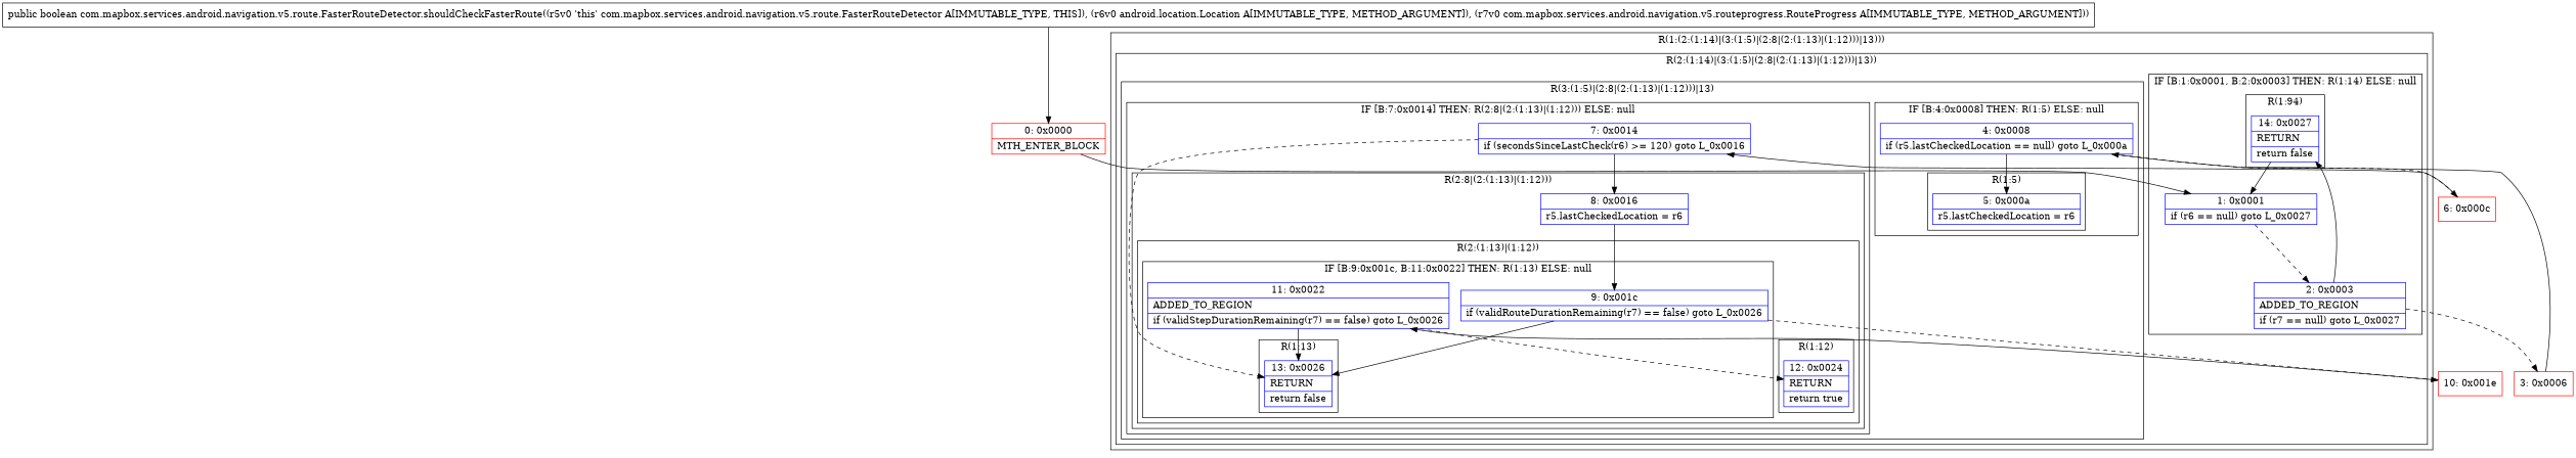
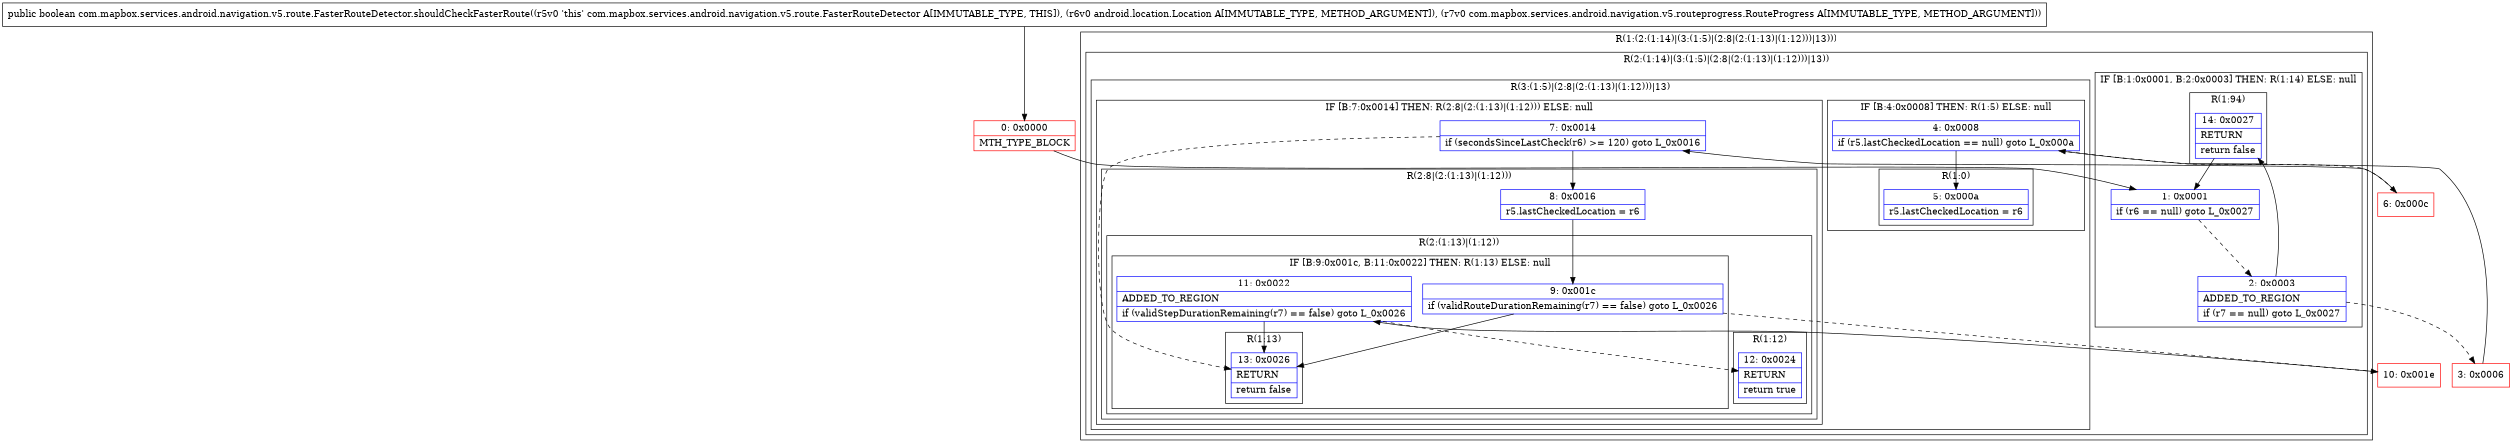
  digraph {
    node [color=blue shape=record]
    n1 [label="{14\:\ 0x0027|RETURN\l|return false\l}"]
    n2 [label="{1\:\ 0x0001|if (r6 == null) goto L_0x0027\l}"]
    n3 [label="{2\:\ 0x0003|ADDED_TO_REGION\l|if (r7 == null) goto L_0x0027\l}"]
    n4 [label="{5\:\ 0x000a|r5.lastCheckedLocation = r6\l}"]
    n5 [label="{4\:\ 0x0008|if (r5.lastCheckedLocation == null) goto L_0x000a\l}"]
    n6 [label="{13\:\ 0x0026|RETURN\l|return false\l}"]
    n7 [label="{9\:\ 0x001c|if (validRouteDurationRemaining(r7) == false) goto L_0x0026\l}"]
    n8 [label="{11\:\ 0x0022|ADDED_TO_REGION\l|if (validStepDurationRemaining(r7) == false) goto L_0x0026\l}"]
    n9 [label="{12\:\ 0x0024|RETURN\l|return true\l}"]
    n10 [label="{8\:\ 0x0016|r5.lastCheckedLocation = r6\l}"]
    n11 [label="{7\:\ 0x0014|if (secondsSinceLastCheck(r6) \>= 120) goto L_0x0016\l}"]
    n12 [color=red label="{3\:\ 0x0006}"]
    n13 [color=red label="{6\:\ 0x000c}"]
    n14 [color=red label="{10\:\ 0x001e}"]
-   n15 [color=red label="{0\:\ 0x0000|MTH_ENTER_BLOCK\l}"]
+   n15 [color=red label="{0\:\ 0x0000|MTH_TYPE_BLOCK\l}"]
    n16 [label="{public boolean com.mapbox.services.android.navigation.v5.route.FasterRouteDetector.shouldCheckFasterRoute((r5v0 'this' com.mapbox.services.android.navigation.v5.route.FasterRouteDetector A[IMMUTABLE_TYPE, THIS]), (r6v0 android.location.Location A[IMMUTABLE_TYPE, METHOD_ARGUMENT]), (r7v0 com.mapbox.services.android.navigation.v5.routeprogress.RouteProgress A[IMMUTABLE_TYPE, METHOD_ARGUMENT])) }" color=""]
    subgraph cluster_1 {
      label="R(1:(2:(1:14)|(3:(1:5)|(2:8|(2:(1:13)|(1:12)))|13)))"
      subgraph cluster_2 {
        label="R(2:(1:14)|(3:(1:5)|(2:8|(2:(1:13)|(1:12)))|13))"
        subgraph cluster_3 {
          label="IF [B:1:0x0001, B:2:0x0003] THEN: R(1:14) ELSE: null"
          n2
          n3
          subgraph cluster_4 {
            label="R(1:94)"
            n1
          }
        }
        subgraph cluster_5 {
          label="R(3:(1:5)|(2:8|(2:(1:13)|(1:12)))|13)"
          subgraph cluster_6 {
            label="IF [B:4:0x0008] THEN: R(1:5) ELSE: null"
            n5
            subgraph cluster_7 {
-             label="R(1:5)"
+             label="R(1:0)"
              n4
            }
          }
          subgraph cluster_8 {
            label="IF [B:7:0x0014] THEN: R(2:8|(2:(1:13)|(1:12))) ELSE: null"
            n11
            subgraph cluster_9 {
              label="R(2:8|(2:(1:13)|(1:12)))"
              n10
              subgraph cluster_10 {
                label="R(2:(1:13)|(1:12))"
                subgraph cluster_11 {
                  label="IF [B:9:0x001c, B:11:0x0022] THEN: R(1:13) ELSE: null"
                  n7
                  n8
                  subgraph cluster_12 {
                    label="R(1:13)"
                    n6
                  }
                }
                subgraph cluster_13 {
                  label="R(1:12)"
                  n9
                }
              }
            }
          }
        }
      }
    }
    n1 -> n2
    n2 -> n3 [style=dashed]
    n3 -> n1
    n3 -> n12 [style=dashed]
    n5 -> n4
    n5 -> n13 [style=dashed]
    n7 -> n6
    n7 -> n14 [style=dashed]
    n8 -> n6
    n8 -> n9 [style=dashed]
    n10 -> n7
    n11 -> n6 [style=dashed]
    n11 -> n10
    n12 -> n5
    n13 -> n11
    n14 -> n8
    n15 -> n2
    n16 -> n15
  }
